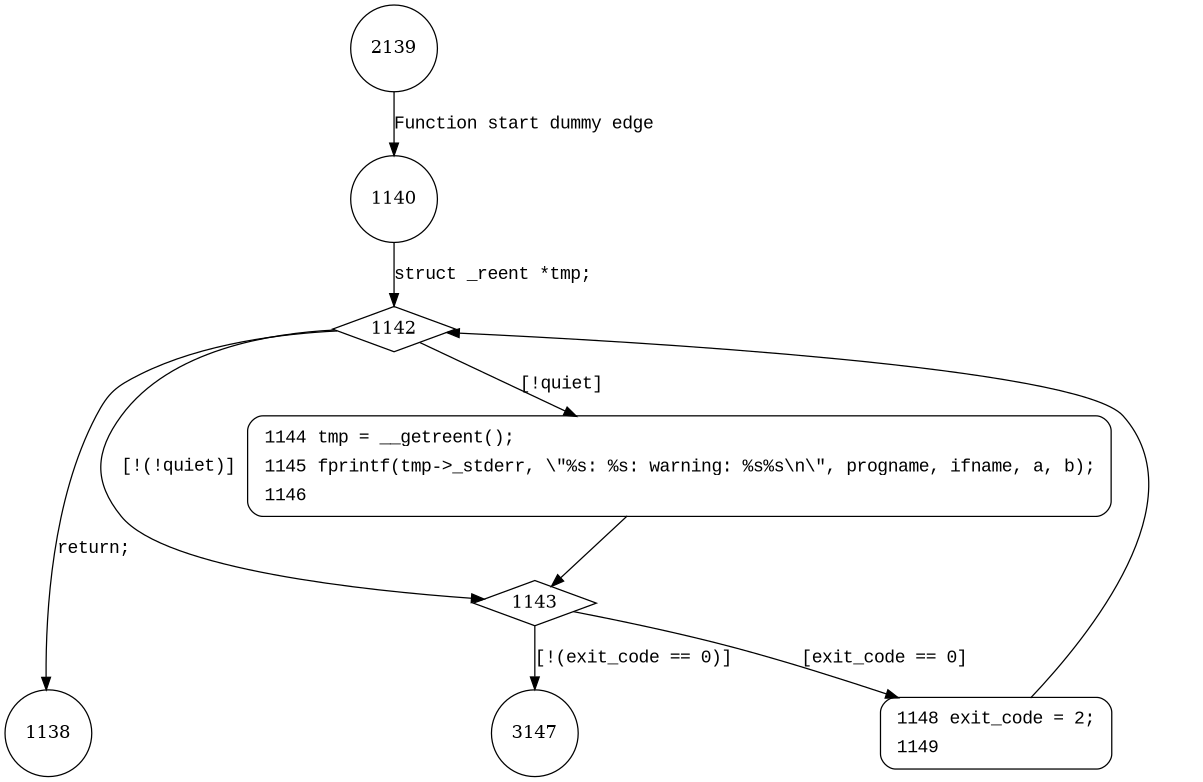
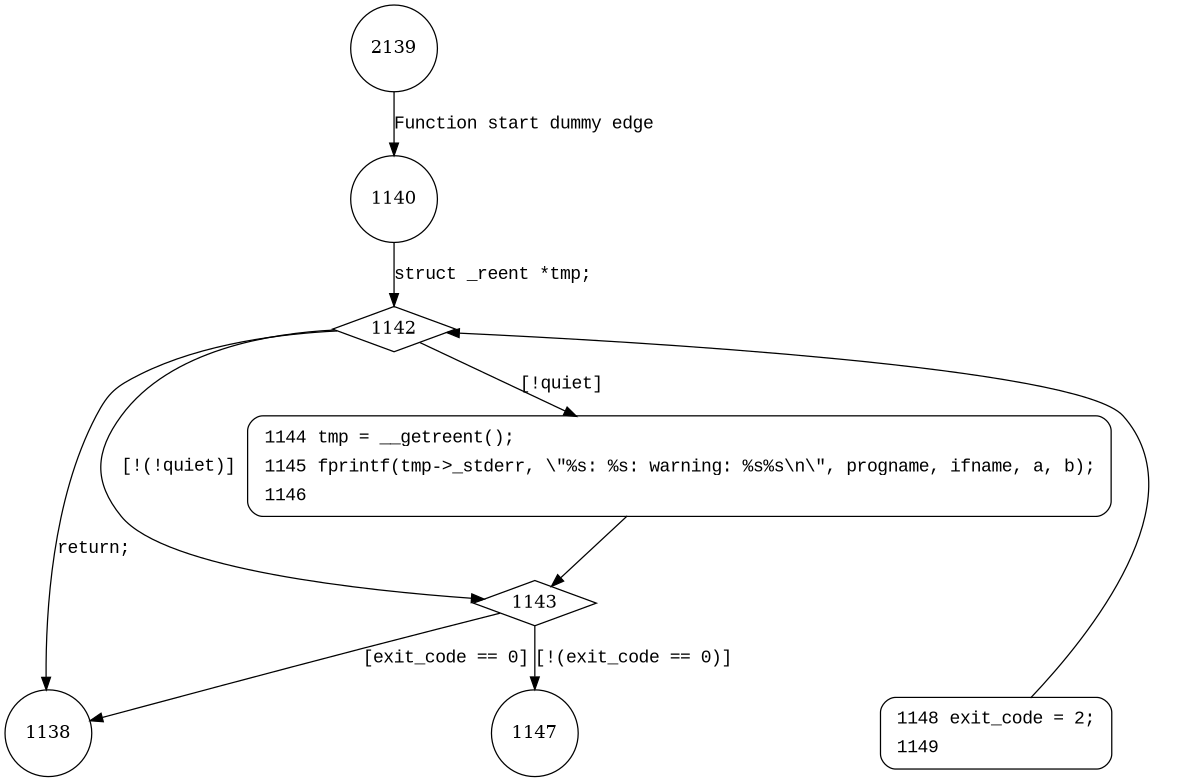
  digraph {
    node [shape=circle]
    edge [fontname="Courier New"]
    n1 [label=2139]
    1140
    1142 [shape=diamond]
    1143 [shape=diamond]
    n5 [fillcolor=white fontname="Courier New" label=<<table border="0" cellborder="0" cellpadding="3" bgcolor="white"><tr><td align="right">1144</td><td align="left">tmp = __getreent();</td></tr><tr><td align="right">1145</td><td align="left">fprintf(tmp-&gt;_stderr, \"%s: %s: warning: %s%s\n\", progname, ifname, a, b);</td></tr><tr><td align="right">1146</td><td align="left"></td></tr></table>> penwidth=1 shape=Mrecord style="filled,bold"]
    1138
-   1147 [label=3147]
+   1147
    n8 [fillcolor=white fontname="Courier New" label=<<table border="0" cellborder="0" cellpadding="3" bgcolor="white"><tr><td align="right">1148</td><td align="left">exit_code = 2;</td></tr><tr><td align="right">1149</td><td align="left"></td></tr></table>> penwidth=1 shape=Mrecord style="filled,bold"]
    n1 -> 1140 [label="Function start dummy edge"]
    1140 -> 1142 [label="struct _reent *tmp;"]
    1142 -> 1143 [label="[!(!quiet)]"]
    1142 -> n5 [label="[!quiet]"]
    1142 -> 1138 [label="return;"]
    1143 -> 1147 [label="[!(exit_code == 0)]"]
-   1143 -> n8 [label="[exit_code == 0]"]
+   1143 -> 1138 [label="[exit_code == 0]"]
    n5 -> 1143 [fontname=""]
    n8 -> 1142 [fontname=""]
  }
